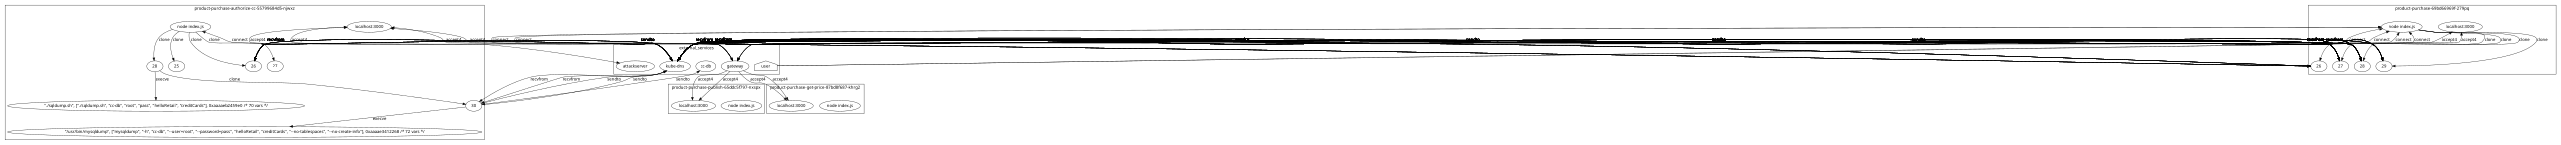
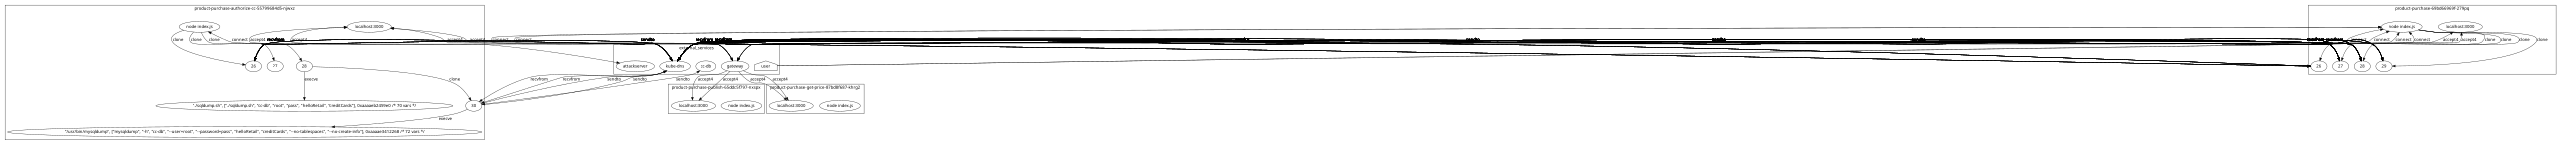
  digraph {
    fontname="Noto Sans"
    node [fontname="Noto Sans"]
    edge [fontname="Noto Sans"]
    n1 [label="node index.js"]
-   n2 [label=25]
    n3 [label=26]
    n4 [label=27]
    n5 [label=28]
    n6 [label="localhost:3000"]
    n7 [label="\"./sqldump.sh\", [\"./sqldump.sh\", \"cc-db\", \"root\", \"pass\", \"helloRetail\", \"creditCards\"], 0xaaaaeb2459e0 /* 70 vars */"]
    n8 [label=30]
    n9 [label="\"/usr/bin/mysqldump\", [\"mysqldump\", \"-h\", \"cc-db\", \"--user=root\", \"--password=pass\", \"helloRetail\", \"creditCards\", \"--no-tablespaces\", \"--no-create-info\"], 0xaaaae3412268 /* 72 vars */"]
    n10 [label="node index.js"]
    n11 [label="localhost:3000"]
    n12 [label="node index.js"]
    n13 [label=26]
    n14 [label=27]
    n15 [label=28]
    n16 [label=29]
    n17 [label="localhost:3000"]
    n18 [label="node index.js"]
    n19 [label="localhost:3000"]
    n20 [label=attackserver]
    n21 [label="kube-dns"]
    n22 [label="cc-db"]
    n23 [label=gateway]
    user [shape=house]
    subgraph cluster_1 {
      label=" product-purchase-authorize-cc-55799684d5-njwxz "
      n1
-     n2
      n3
      n4
      n5
      n6
      n7
      n8
      n9
    }
    subgraph cluster_2 {
      label=" product-purchase-publish-65ddc5f797-nxspx "
      n10
      n11
    }
    subgraph cluster_3 {
      label=" product-purchase-69bd66969f-279pq "
      n12
      n13
      n14
      n15
      n16
      n17
    }
    subgraph cluster_4 {
      label=" product-purchase-get-price-87bd8f687-khrg2 "
      n18
      n19
    }
    subgraph cluster_5 {
      label=external_services
      n20
      n21
      n22
      n23
      user
    }
-   n1 -> n2 [label=clone]
    n1 -> n3 [label=clone]
    n1 -> n4 [label=clone]
    n1 -> n5 [label=clone]
    n1 -> n20 [dir=both label=connect]
    n3 -> n21 [label=sendto]
    n3 -> n21 [label=sendto]
    n3 -> n21 [label=sendto]
    n3 -> n21 [label=sendto]
    n3 -> n21 [label=sendto]
    n3 -> n21 [label=sendto]
    n3 -> n21 [label=sendto]
    n3 -> n21 [label=sendto]
    n5 -> n7 [label=execve]
    n5 -> n8 [label=clone]
    n8 -> n9 [label=execve]
    n8 -> n21 [label=sendto]
    n8 -> n21 [label=sendto]
    n8 -> n22 [dir=both label=sendto]
    n12 -> n13 [label=clone]
    n12 -> n14 [label=clone]
    n12 -> n15 [label=clone]
    n12 -> n16 [label=clone]
    n12 -> n23 [dir=both label=connect]
    n12 -> n23 [dir=both label=connect]
    n12 -> n23 [dir=both label=connect]
    n12 -> n23 [dir=both label=connect]
    n12 -> n23 [dir=both label=connect]
    n12 -> n23 [dir=both label=connect]
    n13 -> n21 [label=sendto]
    n13 -> n21 [label=sendto]
    n13 -> n21 [label=sendto]
    n13 -> n21 [label=sendto]
    n13 -> n21 [label=sendto]
    n13 -> n21 [label=sendto]
    n13 -> n21 [label=sendto]
    n13 -> n21 [label=sendto]
    n14 -> n21 [label=sendto]
    n14 -> n21 [label=sendto]
    n14 -> n21 [label=sendto]
    n14 -> n21 [label=sendto]
    n14 -> n21 [label=sendto]
    n14 -> n21 [label=sendto]
    n14 -> n21 [label=sendto]
    n14 -> n21 [label=sendto]
    n14 -> n21 [label=sendto]
    n14 -> n21 [label=sendto]
    n14 -> n21 [label=sendto]
    n14 -> n21 [label=sendto]
    n14 -> n21 [label=sendto]
    n14 -> n21 [label=sendto]
    n14 -> n21 [label=sendto]
    n14 -> n21 [label=sendto]
    n15 -> n21 [label=sendto]
    n15 -> n21 [label=sendto]
    n15 -> n21 [label=sendto]
    n15 -> n21 [label=sendto]
    n15 -> n21 [label=sendto]
    n15 -> n21 [label=sendto]
    n15 -> n21 [label=sendto]
    n15 -> n21 [label=sendto]
    n15 -> n21 [label=sendto]
    n15 -> n21 [label=sendto]
    n15 -> n21 [label=sendto]
    n15 -> n21 [label=sendto]
    n15 -> n21 [label=sendto]
    n15 -> n21 [label=sendto]
    n15 -> n21 [label=sendto]
    n15 -> n21 [label=sendto]
    n16 -> n21 [label=sendto]
    n16 -> n21 [label=sendto]
    n16 -> n21 [label=sendto]
    n16 -> n21 [label=sendto]
    n16 -> n21 [label=sendto]
    n16 -> n21 [label=sendto]
    n16 -> n21 [label=sendto]
    n16 -> n21 [label=sendto]
    n21 -> n3 [label=recvfrom]
    n21 -> n3 [label=recvfrom]
    n21 -> n3 [label=recvfrom]
    n21 -> n3 [label=recvfrom]
    n21 -> n3 [label=recvfrom]
    n21 -> n3 [label=recvfrom]
    n21 -> n3 [label=recvfrom]
    n21 -> n3 [label=recvfrom]
    n21 -> n8 [label=recvfrom]
    n21 -> n8 [label=recvfrom]
    n21 -> n13 [label=recvfrom]
    n21 -> n13 [label=recvfrom]
    n21 -> n13 [label=recvfrom]
    n21 -> n13 [label=recvfrom]
    n21 -> n13 [label=recvfrom]
    n21 -> n13 [label=recvfrom]
    n21 -> n13 [label=recvfrom]
    n21 -> n13 [label=recvfrom]
    n21 -> n14 [label=recvfrom]
    n21 -> n14 [label=recvfrom]
    n21 -> n14 [label=recvfrom]
    n21 -> n14 [label=recvfrom]
    n21 -> n14 [label=recvfrom]
    n21 -> n14 [label=recvfrom]
    n21 -> n14 [label=recvfrom]
    n21 -> n14 [label=recvfrom]
    n21 -> n14 [label=recvfrom]
    n21 -> n14 [label=recvfrom]
    n21 -> n14 [label=recvfrom]
    n21 -> n14 [label=recvfrom]
    n21 -> n14 [label=recvfrom]
    n21 -> n14 [label=recvfrom]
    n21 -> n14 [label=recvfrom]
    n21 -> n14 [label=recvfrom]
    n21 -> n15 [label=recvfrom]
    n21 -> n15 [label=recvfrom]
    n21 -> n15 [label=recvfrom]
    n21 -> n15 [label=recvfrom]
    n21 -> n15 [label=recvfrom]
    n21 -> n15 [label=recvfrom]
    n21 -> n15 [label=recvfrom]
    n21 -> n15 [label=recvfrom]
    n21 -> n15 [label=recvfrom]
    n21 -> n15 [label=recvfrom]
    n21 -> n15 [label=recvfrom]
    n21 -> n15 [label=recvfrom]
    n21 -> n15 [label=recvfrom]
    n21 -> n15 [label=recvfrom]
    n21 -> n15 [label=recvfrom]
    n21 -> n15 [label=recvfrom]
    n21 -> n16 [label=recvfrom]
    n21 -> n16 [label=recvfrom]
    n21 -> n16 [label=recvfrom]
    n21 -> n16 [label=recvfrom]
    n21 -> n16 [label=recvfrom]
    n21 -> n16 [label=recvfrom]
    n21 -> n16 [label=recvfrom]
    n21 -> n16 [label=recvfrom]
    n23 -> n6 [label=accept4]
    n23 -> n6 [label=accept4]
    n23 -> n6 [label=accept4]
    n23 -> n6 [label=accept4]
    n23 -> n11 [label=accept4]
    n23 -> n11 [label=accept4]
    n23 -> n19 [label=accept4]
    n23 -> n19 [label=accept4]
    user -> n17 [label=accept4]
    user -> n17 [label=accept4]
  }
